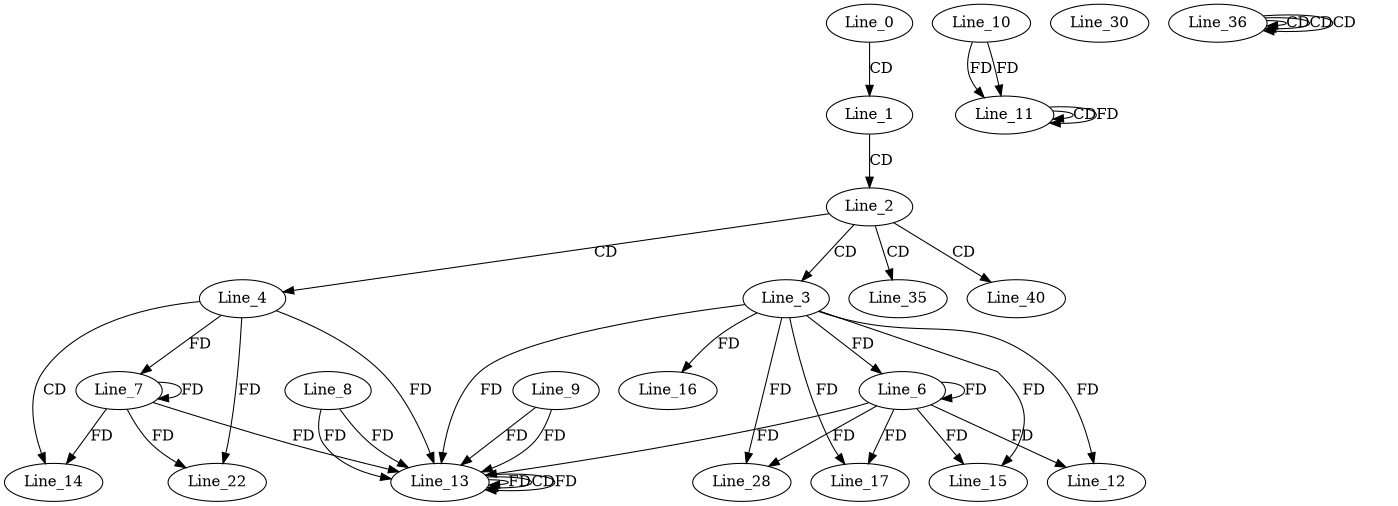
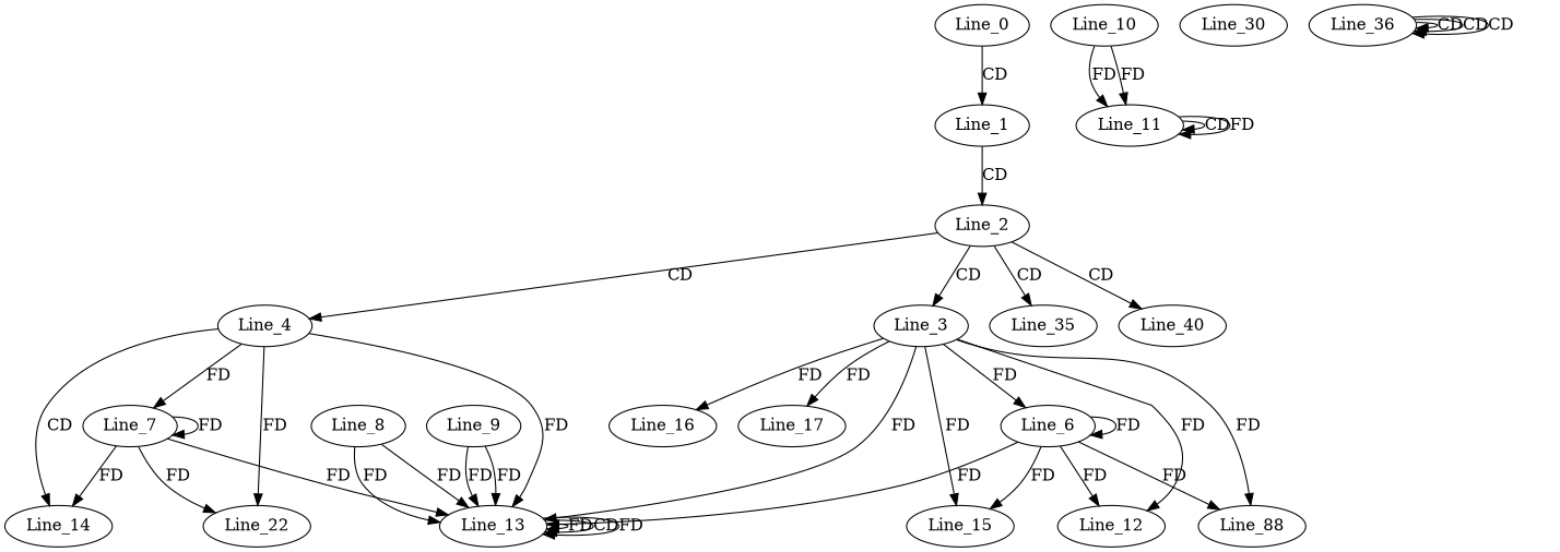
  digraph {
    Line_0
    Line_1
    Line_2
    Line_3
    Line_4
    Line_35
    Line_40
    Line_6
    Line_12
    Line_13
    Line_15
    Line_16
    Line_17
-   Line_28
+   Line_28 [label=Line_88]
    Line_7
    Line_14
    Line_22
    Line_10
    Line_11
    Line_9
    Line_8
    Line_30
    Line_36
    Line_0 -> Line_1 [label=CD]
    Line_1 -> Line_2 [label=CD]
    Line_2 -> Line_3 [label=CD]
    Line_2 -> Line_4 [label=CD]
    Line_2 -> Line_35 [label=CD]
    Line_2 -> Line_40 [label=CD]
    Line_3 -> Line_6 [label=FD]
    Line_3 -> Line_12 [label=FD]
    Line_3 -> Line_13 [label=FD]
    Line_3 -> Line_15 [label=FD]
    Line_3 -> Line_16 [label=FD]
    Line_3 -> Line_17 [label=FD]
    Line_3 -> Line_28 [label=FD]
    Line_4 -> Line_13 [label=FD]
    Line_4 -> Line_7 [label=FD]
    Line_4 -> Line_14 [label=CD]
    Line_4 -> Line_22 [label=FD]
    Line_6 -> Line_6 [label=FD]
    Line_6 -> Line_12 [label=FD]
    Line_6 -> Line_13 [label=FD]
    Line_6 -> Line_15 [label=FD]
-   Line_6 -> Line_17 [label=FD]
    Line_6 -> Line_28 [label=FD]
    Line_13 -> Line_13 [label=FD]
    Line_13 -> Line_13 [label=CD]
    Line_13 -> Line_13 [label=FD]
    Line_7 -> Line_13 [label=FD]
    Line_7 -> Line_7 [label=FD]
    Line_7 -> Line_14 [label=FD]
    Line_7 -> Line_22 [label=FD]
    Line_10 -> Line_11 [label=FD]
    Line_10 -> Line_11 [label=FD]
    Line_11 -> Line_11 [label=CD]
    Line_11 -> Line_11 [label=FD]
    Line_9 -> Line_13 [label=FD]
    Line_9 -> Line_13 [label=FD]
    Line_8 -> Line_13 [label=FD]
    Line_8 -> Line_13 [label=FD]
    Line_36 -> Line_36 [label=CD]
    Line_36 -> Line_36 [label=CD]
    Line_36 -> Line_36 [label=CD]
  }
